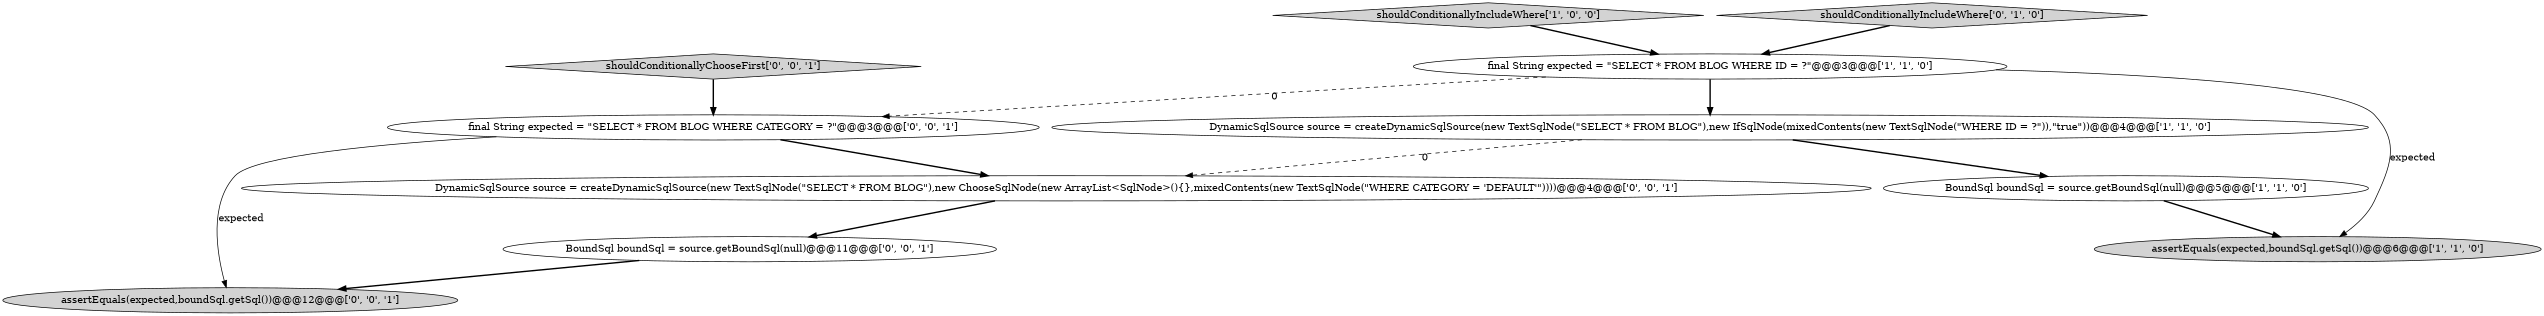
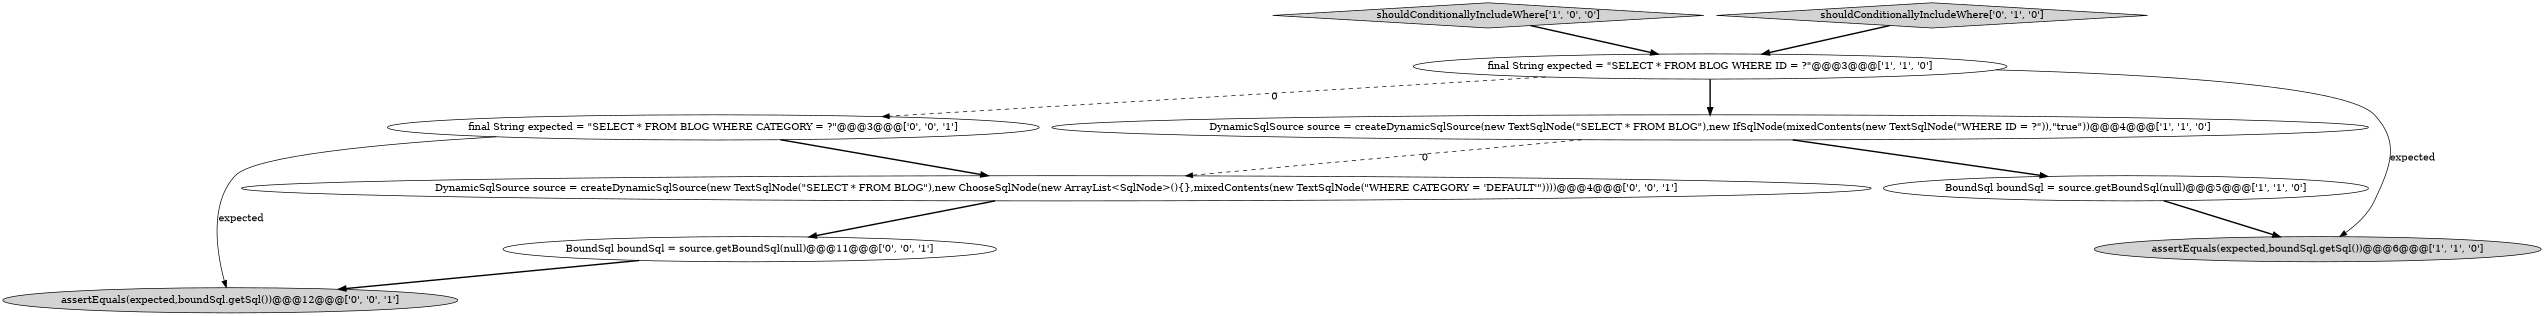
  digraph {
    node [fillcolor=white shape=ellipse style=filled]
    edge [style=bold]
    n1 [fillcolor=lightgray label="assertEquals(expected,boundSql.getSql())@@@12@@@['0', '0', '1']"]
    n2 [label="DynamicSqlSource source = createDynamicSqlSource(new TextSqlNode(\"SELECT * FROM BLOG\"),new IfSqlNode(mixedContents(new TextSqlNode(\"WHERE ID = ?\")),\"true\"))@@@4@@@['1', '1', '0']"]
    n3 [label="DynamicSqlSource source = createDynamicSqlSource(new TextSqlNode(\"SELECT * FROM BLOG\"),new ChooseSqlNode(new ArrayList<SqlNode>(){},mixedContents(new TextSqlNode(\"WHERE CATEGORY = 'DEFAULT'\"))))@@@4@@@['0', '0', '1']"]
    n4 [label="BoundSql boundSql = source.getBoundSql(null)@@@5@@@['1', '1', '0']"]
    n5 [label="final String expected = \"SELECT * FROM BLOG WHERE ID = ?\"@@@3@@@['1', '1', '0']"]
    n6 [fillcolor=lightgray label="assertEquals(expected,boundSql.getSql())@@@6@@@['1', '1', '0']"]
    n7 [label="final String expected = \"SELECT * FROM BLOG WHERE CATEGORY = ?\"@@@3@@@['0', '0', '1']"]
    n8 [fillcolor=lightgray label="shouldConditionallyIncludeWhere['1', '0', '0']" shape=diamond]
    n9 [label="BoundSql boundSql = source.getBoundSql(null)@@@11@@@['0', '0', '1']"]
-   n10 [fillcolor=lightgray label="shouldConditionallyChooseFirst['0', '0', '1']" shape=diamond]
    n11 [fillcolor=lightgray label="shouldConditionallyIncludeWhere['0', '1', '0']" shape=diamond]
    n2 -> n3 [label=0 style=dashed]
    n2 -> n4
    n3 -> n9
    n4 -> n6
    n5 -> n2
    n5 -> n6 [label=expected style=solid]
    n5 -> n7 [label=0 style=dashed]
    n7 -> n1 [label=expected style=solid]
    n7 -> n3
    n8 -> n5
    n9 -> n1
-   n10 -> n7
    n11 -> n5
  }
